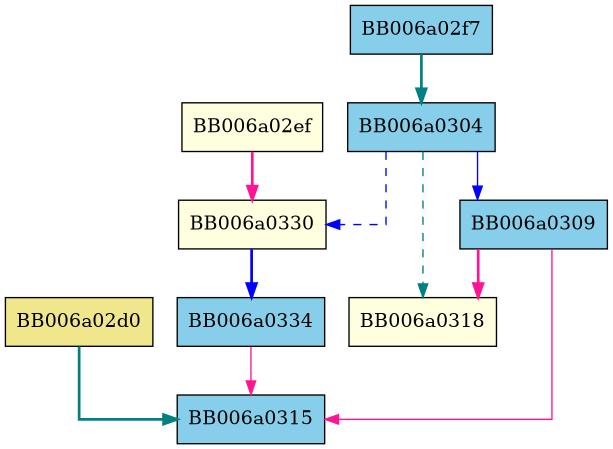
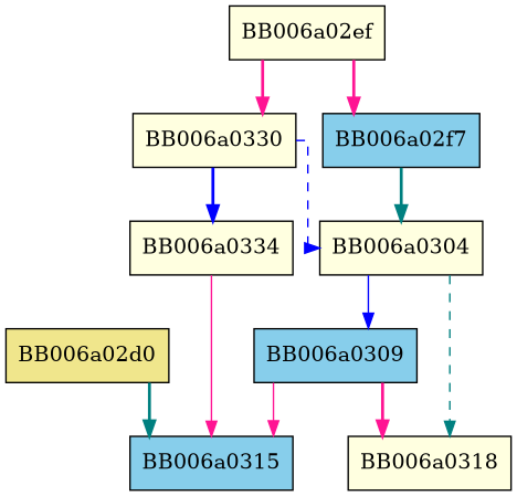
  digraph {
    splines=ortho
    node [fillcolor=skyblue shape=box style=filled]
    edge [color=deeppink style=bold]
    BB006a02d0 [fillcolor=khaki]
    BB006a0315
    BB006a02ef [fillcolor=lightyellow]
    BB006a0330 [fillcolor=lightyellow]
    BB006a02f7
    BB006a0318 [fillcolor=lightyellow]
-   BB006a0304
-   BB006a0334
+   BB006a0304 [fillcolor=lightyellow]
+   BB006a0334 [fillcolor=lightyellow]
    BB006a0309
    BB006a02d0 -> BB006a0315 [color=teal]
    BB006a02ef -> BB006a0330
-   BB006a0304 -> BB006a0330 [color=blue style=dashed]
+   BB006a02ef -> BB006a02f7
+   BB006a0330 -> BB006a0304 [color=blue style=dashed]
    BB006a0330 -> BB006a0334 [color=blue]
    BB006a02f7 -> BB006a0304 [color=teal]
    BB006a0304 -> BB006a0318 [color=teal style=dashed]
    BB006a0304 -> BB006a0309 [color=blue style=solid]
    BB006a0334 -> BB006a0315 [style=solid]
    BB006a0309 -> BB006a0315 [style=solid]
    BB006a0309 -> BB006a0318
  }
